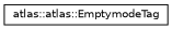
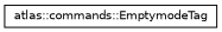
  digraph {
    rankdir=LR
-   n1 [color=black fillcolor=white fontname=Helvetica fontsize=10 height=0.2 label="atlas::atlas::EmptymodeTag" shape=record style=filled width=0.4]
+   n1 [color=black fillcolor=white fontname=Helvetica fontsize=10 height=0.2 label="atlas::commands::EmptymodeTag" shape=record style=filled width=0.4]
  }
